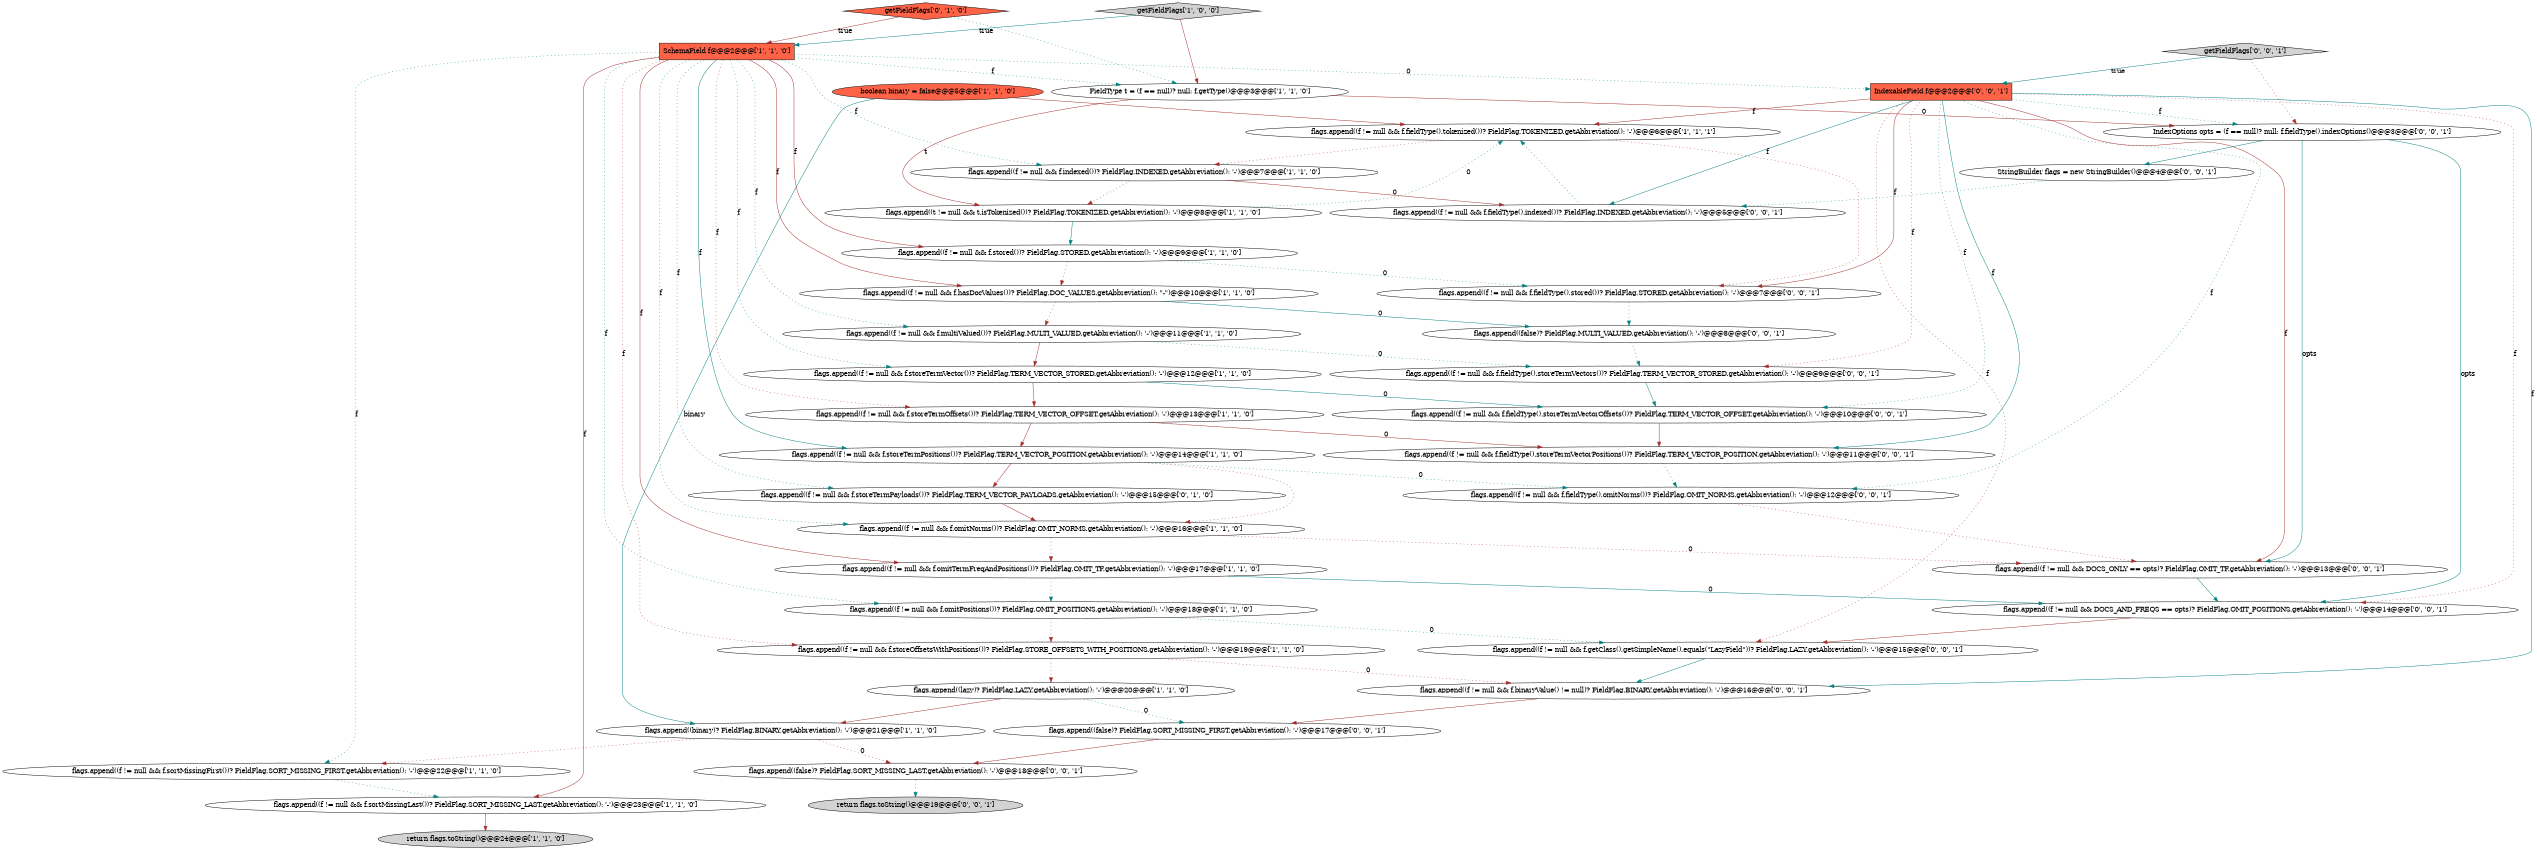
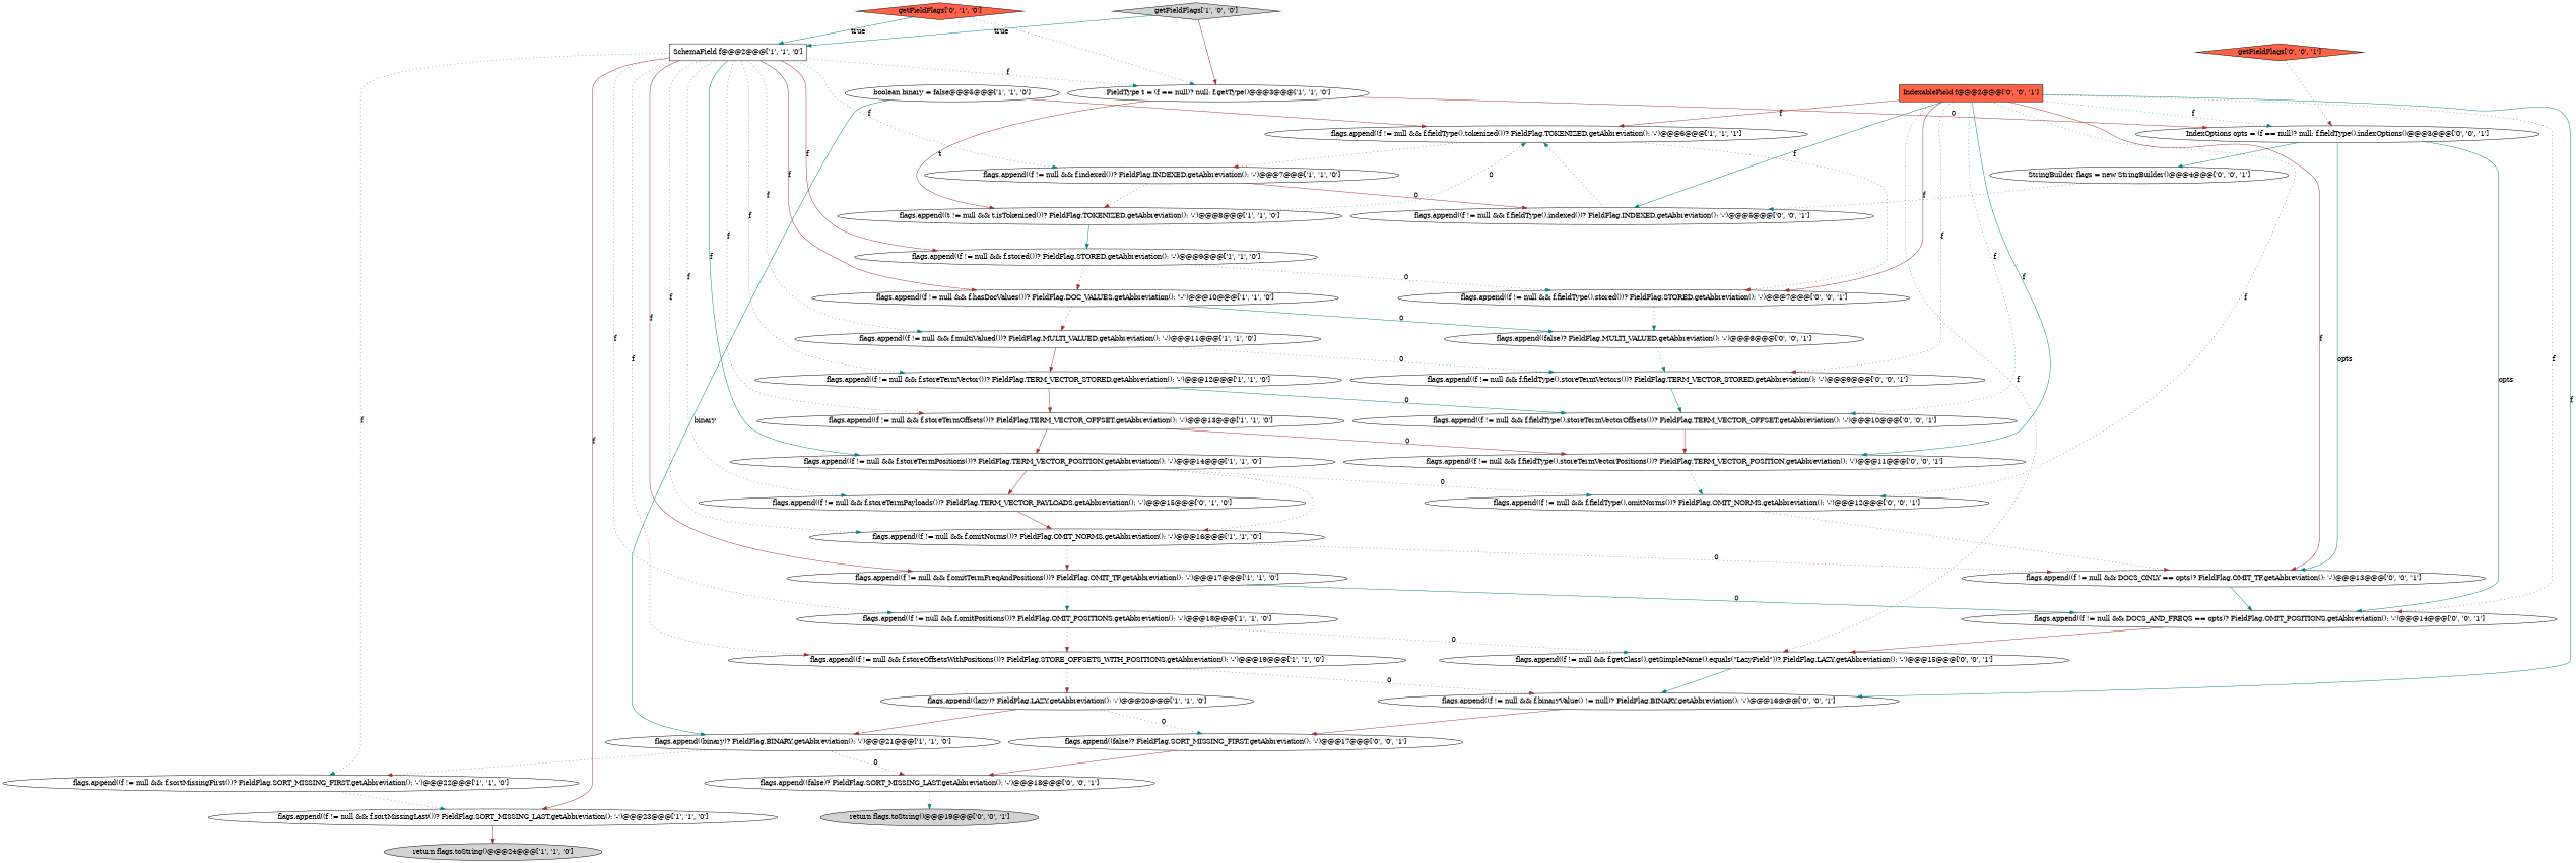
  digraph {
    node [fillcolor=white shape=ellipse style=filled]
    edge [color=brown style=dotted]
-   n1 [fillcolor=tomato label="boolean binary = false@@@5@@@['1', '1', '0']"]
+   n1 [label="boolean binary = false@@@5@@@['1', '1', '0']"]
    n2 [label="flags.append((binary)? FieldFlag.BINARY.getAbbreviation(): '-')@@@21@@@['1', '1', '0']"]
    n3 [label="flags.append((f != null && f.fieldType().tokenized())? FieldFlag.TOKENIZED.getAbbreviation(): '-')@@@6@@@['1', '1', '1']"]
    n4 [label="flags.append((lazy)? FieldFlag.LAZY.getAbbreviation(): '-')@@@20@@@['1', '1', '0']"]
    n5 [label="flags.append((false)? FieldFlag.SORT_MISSING_FIRST.getAbbreviation(): '-')@@@17@@@['0', '0', '1']"]
    n6 [label="flags.append((f != null && f.storeTermVector())? FieldFlag.TERM_VECTOR_STORED.getAbbreviation(): '-')@@@12@@@['1', '1', '0']"]
    n7 [label="flags.append((f != null && f.fieldType().storeTermVectorOffsets())? FieldFlag.TERM_VECTOR_OFFSET.getAbbreviation(): '-')@@@10@@@['0', '0', '1']"]
    n8 [label="flags.append((f != null && f.storeTermOffsets())? FieldFlag.TERM_VECTOR_OFFSET.getAbbreviation(): '-')@@@13@@@['1', '1', '0']"]
    n9 [label="flags.append((f != null && f.fieldType().storeTermVectorPositions())? FieldFlag.TERM_VECTOR_POSITION.getAbbreviation(): '-')@@@11@@@['0', '0', '1']"]
    n10 [label="flags.append((f != null && f.storeTermPositions())? FieldFlag.TERM_VECTOR_POSITION.getAbbreviation(): '-')@@@14@@@['1', '1', '0']"]
    n11 [label="flags.append((f != null && f.fieldType().omitNorms())? FieldFlag.OMIT_NORMS.getAbbreviation(): '-')@@@12@@@['0', '0', '1']"]
    n12 [label="flags.append((f != null && f.fieldType().stored())? FieldFlag.STORED.getAbbreviation(): '-')@@@7@@@['0', '0', '1']"]
    n13 [label="flags.append((false)? FieldFlag.MULTI_VALUED.getAbbreviation(): '-')@@@8@@@['0', '0', '1']"]
    n14 [label="flags.append((f != null && f.fieldType().storeTermVectors())? FieldFlag.TERM_VECTOR_STORED.getAbbreviation(): '-')@@@9@@@['0', '0', '1']"]
    n15 [label="flags.append((f != null && f.sortMissingFirst())? FieldFlag.SORT_MISSING_FIRST.getAbbreviation(): '-')@@@22@@@['1', '1', '0']"]
    n16 [label="flags.append((f != null && f.sortMissingLast())? FieldFlag.SORT_MISSING_LAST.getAbbreviation(): '-')@@@23@@@['1', '1', '0']"]
    n17 [fillcolor=lightgray label="return flags.toString()@@@24@@@['1', '1', '0']"]
    n18 [label="flags.append((f != null && DOCS_AND_FREQS == opts)? FieldFlag.OMIT_POSITIONS.getAbbreviation(): '-')@@@14@@@['0', '0', '1']"]
    n19 [label="flags.append((f != null && f.getClass().getSimpleName().equals(\"LazyField\"))? FieldFlag.LAZY.getAbbreviation(): '-')@@@15@@@['0', '0', '1']"]
    n20 [label="flags.append((f != null && f.binaryValue() != null)? FieldFlag.BINARY.getAbbreviation(): '-')@@@16@@@['0', '0', '1']"]
    n21 [fillcolor=tomato label="getFieldFlags['0', '1', '0']" shape=diamond]
-   n22 [fillcolor=tomato label="SchemaField f@@@2@@@['1', '1', '0']" shape=box]
+   n22 [label="SchemaField f@@@2@@@['1', '1', '0']" shape=box]
    n23 [label="FieldType t = (f == null)? null: f.getType()@@@3@@@['1', '1', '0']"]
    n24 [label="flags.append((f != null && f.omitNorms())? FieldFlag.OMIT_NORMS.getAbbreviation(): '-')@@@16@@@['1', '1', '0']"]
    n25 [label="flags.append((f != null && f.omitTermFreqAndPositions())? FieldFlag.OMIT_TF.getAbbreviation(): '-')@@@17@@@['1', '1', '0']"]
    n26 [label="flags.append((f != null && f.storeTermPayloads())? FieldFlag.TERM_VECTOR_PAYLOADS.getAbbreviation(): '-')@@@15@@@['0', '1', '0']"]
    n27 [label="flags.append((f != null && f.omitPositions())? FieldFlag.OMIT_POSITIONS.getAbbreviation(): '-')@@@18@@@['1', '1', '0']"]
    n28 [label="flags.append((f != null && f.stored())? FieldFlag.STORED.getAbbreviation(): '-')@@@9@@@['1', '1', '0']"]
    n29 [label="flags.append((f != null && f.multiValued())? FieldFlag.MULTI_VALUED.getAbbreviation(): '-')@@@11@@@['1', '1', '0']"]
    n30 [fillcolor=tomato label="IndexableField f@@@2@@@['0', '0', '1']" shape=box]
    n31 [label="flags.append((f != null && f.storeOffsetsWithPositions())? FieldFlag.STORE_OFFSETS_WITH_POSITIONS.getAbbreviation(): '-')@@@19@@@['1', '1', '0']"]
    n32 [label="flags.append((f != null && f.indexed())? FieldFlag.INDEXED.getAbbreviation(): '-')@@@7@@@['1', '1', '0']"]
    n33 [label="flags.append((f != null && f.hasDocValues())? FieldFlag.DOC_VALUES.getAbbreviation(): \"-\")@@@10@@@['1', '1', '0']"]
    n34 [label="flags.append((t != null && t.isTokenized())? FieldFlag.TOKENIZED.getAbbreviation(): '-')@@@8@@@['1', '1', '0']"]
    n35 [label="IndexOptions opts = (f == null)? null: f.fieldType().indexOptions()@@@3@@@['0', '0', '1']"]
    n36 [label="flags.append((f != null && DOCS_ONLY == opts)? FieldFlag.OMIT_TF.getAbbreviation(): '-')@@@13@@@['0', '0', '1']"]
    n37 [label="flags.append((false)? FieldFlag.SORT_MISSING_LAST.getAbbreviation(): '-')@@@18@@@['0', '0', '1']"]
    n38 [label="flags.append((f != null && f.fieldType().indexed())? FieldFlag.INDEXED.getAbbreviation(): '-')@@@5@@@['0', '0', '1']"]
    n39 [fillcolor=lightgray label="getFieldFlags['1', '0', '0']" shape=diamond]
    n40 [fillcolor=lightgray label="return flags.toString()@@@19@@@['0', '0', '1']"]
    n41 [label="StringBuilder flags = new StringBuilder()@@@4@@@['0', '0', '1']"]
-   n42 [fillcolor=lightgray label="getFieldFlags['0', '0', '1']" shape=diamond]
+   n42 [fillcolor=tomato label="getFieldFlags['0', '0', '1']" shape=diamond]
    n1 -> n2 [color=teal label=binary style=solid]
    n1 -> n3 [style=solid]
    n2 -> n15
    n2 -> n37 [label=0]
    n3 -> n12
    n3 -> n32
    n4 -> n2 [style=solid]
    n4 -> n5 [color=teal label=0]
    n5 -> n37 [style=solid]
    n6 -> n7 [color=teal label=0 style=solid]
    n6 -> n8 [style=solid]
    n7 -> n9 [style=solid]
    n8 -> n9 [label=0 style=solid]
    n8 -> n10 [style=solid]
    n9 -> n11 [color=teal]
    n10 -> n11 [color=teal label=0]
    n10 -> n24
    n10 -> n26 [style=solid]
    n11 -> n36
    n12 -> n13 [color=teal]
    n13 -> n14 [color=teal]
    n14 -> n7 [color=teal style=solid]
    n15 -> n16 [color=teal]
    n16 -> n17 [style=solid]
    n18 -> n19 [style=solid]
    n19 -> n20 [color=teal style=solid]
    n20 -> n5 [style=solid]
-   n21 -> n22 [label=true style=solid]
+   n21 -> n22 [color=teal label=true style=solid]
    n21 -> n23 [color=teal]
    n22 -> n6 [color=teal label=f]
    n22 -> n8 [label=f]
    n22 -> n10 [color=teal label=f style=solid]
    n22 -> n15 [color=teal label=f]
    n22 -> n16 [label=f style=solid]
    n22 -> n23 [color=teal label=f]
    n22 -> n24 [color=teal label=f]
    n22 -> n25 [label=f style=solid]
    n22 -> n26 [color=teal label=f]
    n22 -> n27 [color=teal label=f]
    n22 -> n28 [label=f style=solid]
    n22 -> n29 [color=teal label=f]
-   n22 -> n30 [color=teal label=0]
    n22 -> n31 [label=f]
    n22 -> n32 [color=teal label=f]
    n22 -> n33 [label=f style=solid]
    n23 -> n34 [label=t style=solid]
    n23 -> n35 [label=0 style=solid]
    n24 -> n25
    n24 -> n36 [label=0]
    n25 -> n18 [color=teal label=0 style=solid]
    n25 -> n27 [color=teal]
    n26 -> n24 [style=solid]
    n27 -> n19 [color=teal label=0]
    n27 -> n31
    n28 -> n12 [color=teal label=0]
    n28 -> n33
    n29 -> n6 [style=solid]
    n29 -> n14 [color=teal label=0]
    n30 -> n3 [label=f style=solid]
    n30 -> n7 [color=teal label=f]
    n30 -> n9 [color=teal label=f style=solid]
    n30 -> n11 [color=teal label=f]
    n30 -> n12 [label=f style=solid]
    n30 -> n14 [label=f]
    n30 -> n18 [label=f]
    n30 -> n19 [label=f]
    n30 -> n20 [color=teal label=f style=solid]
    n30 -> n35 [color=teal label=f]
    n30 -> n36 [label=f style=solid]
    n30 -> n38 [color=teal label=f style=solid]
    n31 -> n4
    n31 -> n20 [label=0]
    n32 -> n34
    n32 -> n38 [label=0 style=solid]
    n33 -> n13 [color=teal label=0 style=solid]
    n33 -> n29
    n34 -> n3 [color=teal label=0]
    n34 -> n28 [color=teal style=solid]
    n35 -> n18 [color=teal label=opts style=solid]
    n35 -> n36 [color=teal label=opts style=solid]
    n35 -> n41 [color=teal style=solid]
    n36 -> n18 [color=teal style=solid]
    n37 -> n40 [color=teal]
    n38 -> n3 [color=teal]
    n39 -> n22 [color=teal label=true style=solid]
    n39 -> n23 [style=solid]
    n41 -> n38 [color=teal]
-   n42 -> n30 [color=teal label=true style=solid]
    n42 -> n35
  }
